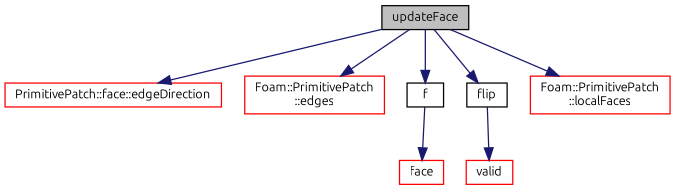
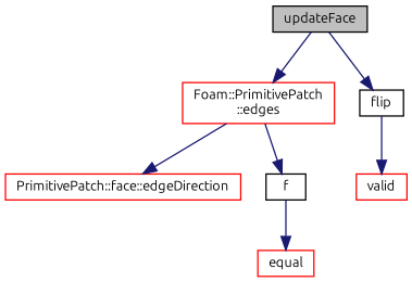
  digraph {
    fontname=Ubuntu
    rankdir=TB
    node [color=red fontname=Ubuntu fontsize=10 shape=record]
    edge [color=midnightblue fontname=Ubuntu fontsize=10 labelfontname=Helvetica labelfontsize=10 style=solid]
    n1 [color=black fillcolor=grey75 fontcolor=black height=0.2 label=updateFace style=filled width=0.4]
    n2 [height=0.2 label="PrimitivePatch::face::edgeDirection" width=0.4]
    n3 [height=0.2 label="Foam::PrimitivePatch\l::edges" width=0.4]
    n4 [color=black height=0.2 label=f width=0.4]
    n5 [color=black height=0.2 label=flip width=0.4]
-   n6 [height=0.2 label="Foam::PrimitivePatch\l::localFaces" width=0.4]
-   n7 [height=0.2 label=face width=0.4]
+   n7 [height=0.2 label=equal width=0.4]
    n8 [height=0.2 label=valid width=0.4]
-   n1 -> n2
+   n3 -> n2
    n1 -> n3
-   n1 -> n4
+   n3 -> n4
    n1 -> n5
-   n1 -> n6
    n4 -> n7
    n5 -> n8
  }
